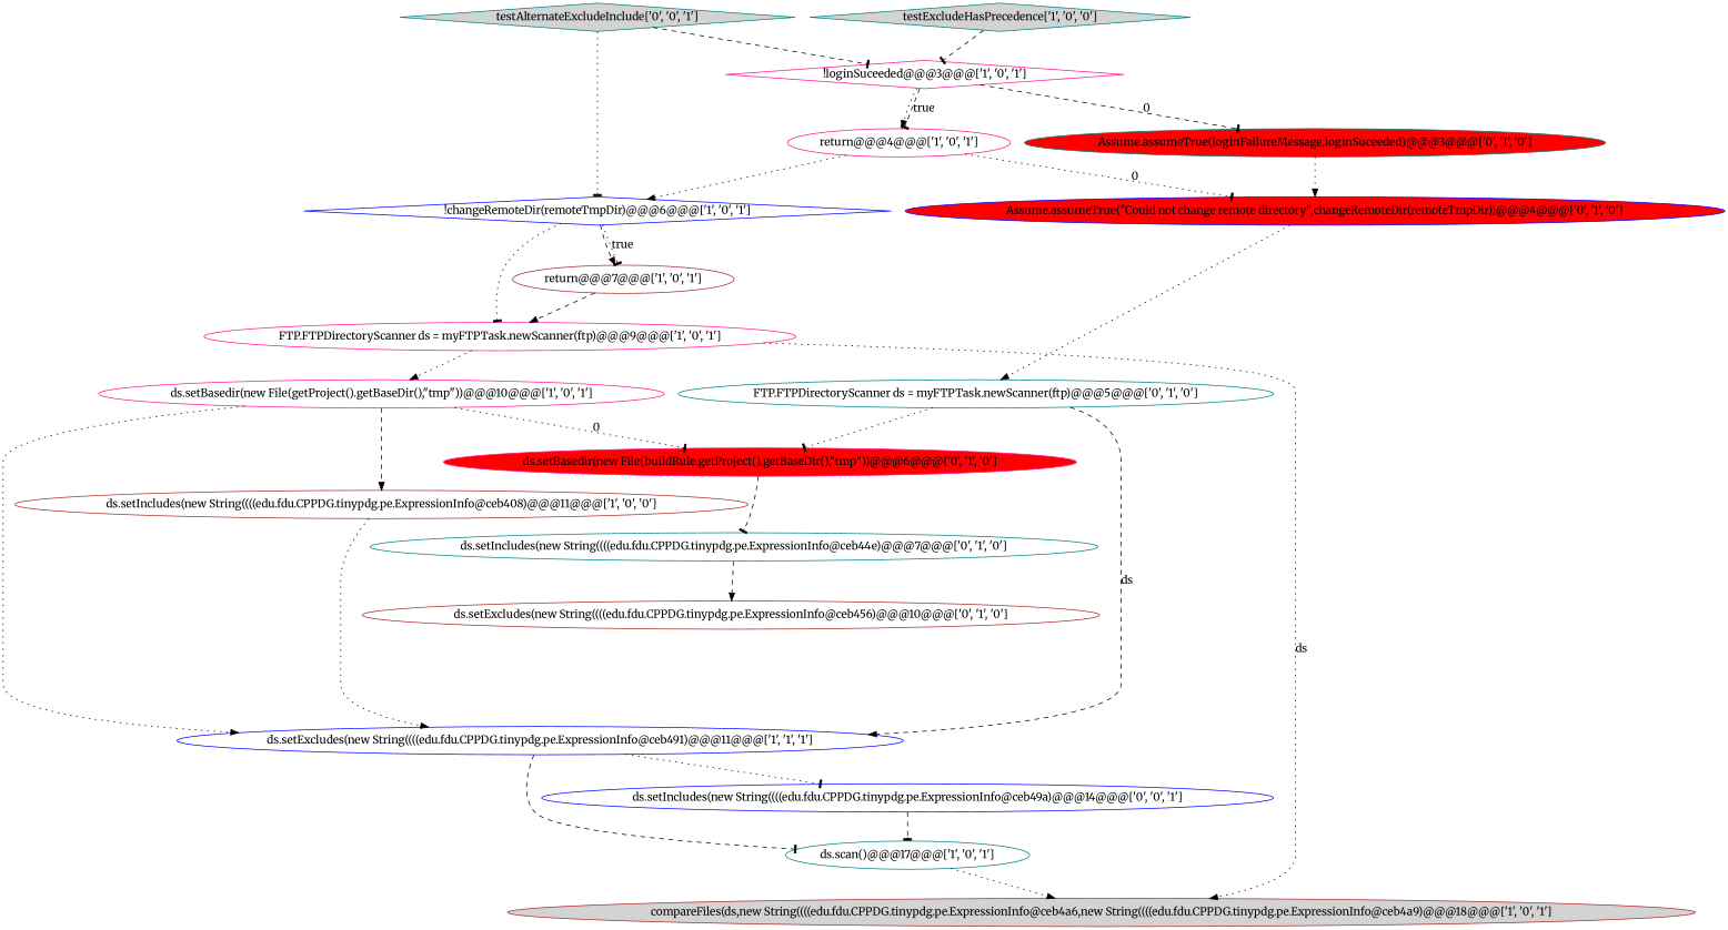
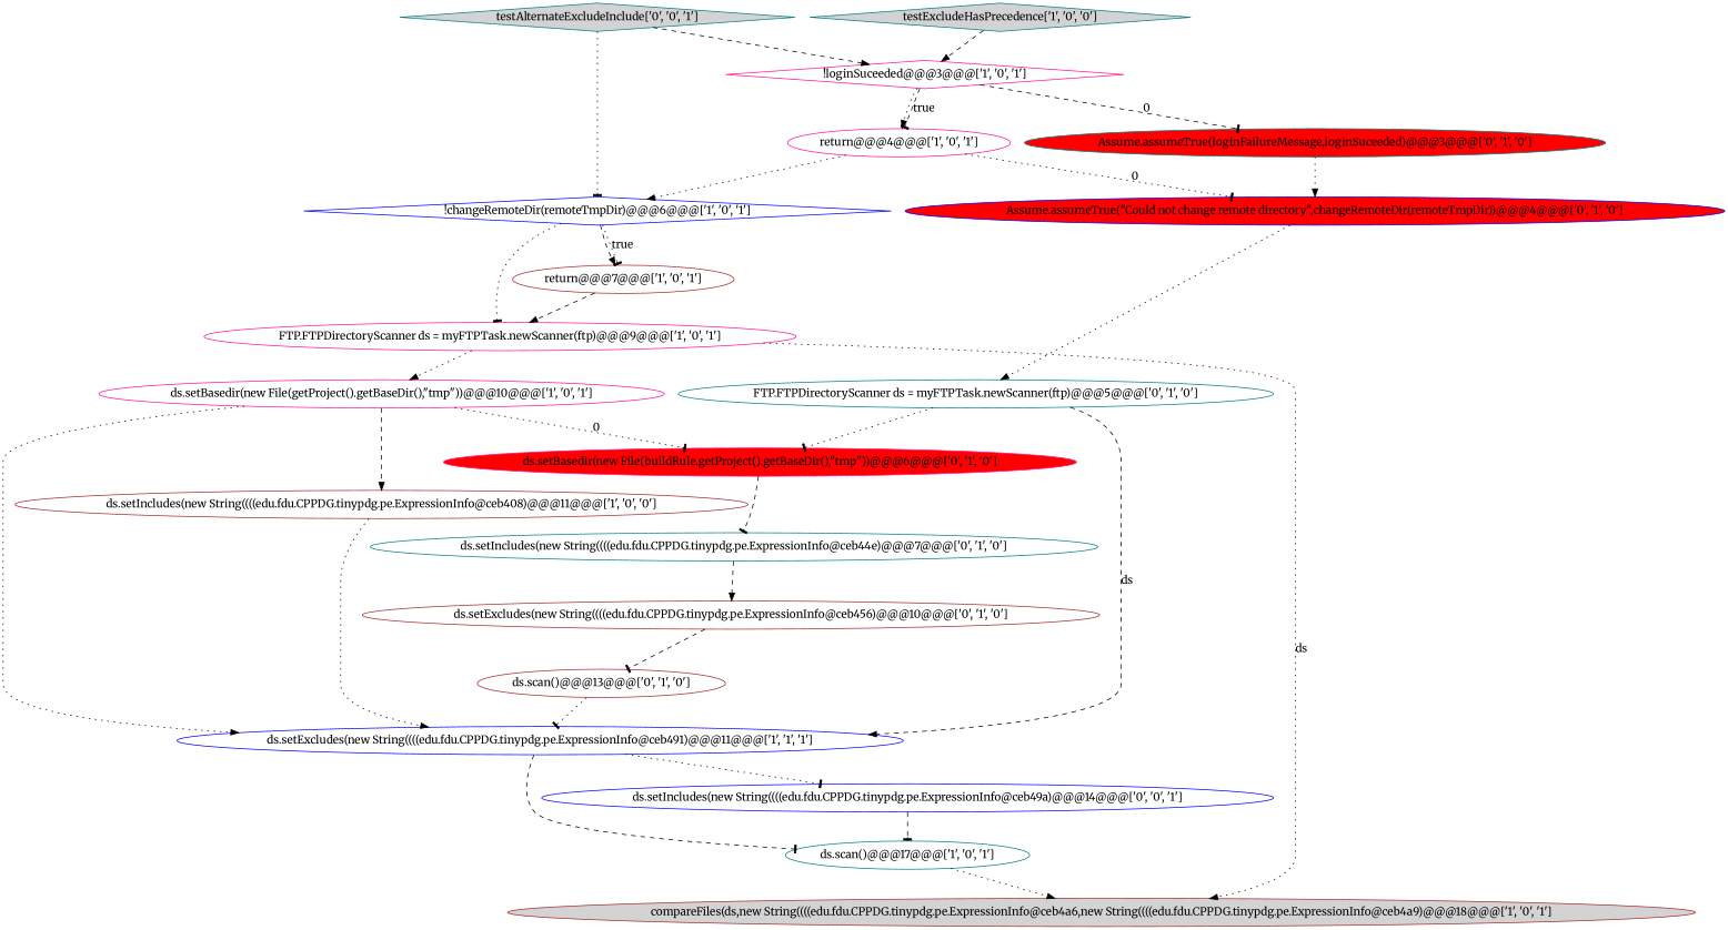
  digraph {
    fontname=Merriweather
    node [color=teal fillcolor=white fontname=Merriweather shape=ellipse style=filled]
    edge [arrowhead=normal fontname=Merriweather style=dotted]
    n1 [label="ds.scan()@@@17@@@['1', '0', '1']"]
    n2 [color=brown fillcolor=lightgray label="compareFiles(ds,new String((((edu.fdu.CPPDG.tinypdg.pe.ExpressionInfo@ceb4a6,new String((((edu.fdu.CPPDG.tinypdg.pe.ExpressionInfo@ceb4a9)@@@18@@@['1', '0', '1']"]
    n3 [fillcolor=red label="Assume.assumeTrue(loginFailureMessage,loginSuceeded)@@@3@@@['0', '1', '0']"]
    n4 [color=blue fillcolor=red label="Assume.assumeTrue(\"Could not change remote directory\",changeRemoteDir(remoteTmpDir))@@@4@@@['0', '1', '0']"]
    n5 [color=brown label="ds.setExcludes(new String((((edu.fdu.CPPDG.tinypdg.pe.ExpressionInfo@ceb456)@@@10@@@['0', '1', '0']"]
+   n6 [color=brown label="ds.scan()@@@13@@@['0', '1', '0']"]
    n7 [color=blue label="ds.setExcludes(new String((((edu.fdu.CPPDG.tinypdg.pe.ExpressionInfo@ceb491)@@@11@@@['1', '1', '1']"]
    n8 [color=deeppink label="ds.setBasedir(new File(getProject().getBaseDir(),\"tmp\"))@@@10@@@['1', '0', '1']"]
    n9 [color=brown label="ds.setIncludes(new String((((edu.fdu.CPPDG.tinypdg.pe.ExpressionInfo@ceb408)@@@11@@@['1', '0', '0']"]
    n10 [color=deeppink fillcolor=red label="ds.setBasedir(new File(buildRule.getProject().getBaseDir(),\"tmp\"))@@@6@@@['0', '1', '0']"]
    n11 [color=blue label="ds.setIncludes(new String((((edu.fdu.CPPDG.tinypdg.pe.ExpressionInfo@ceb49a)@@@14@@@['0', '0', '1']"]
    n12 [label="ds.setIncludes(new String((((edu.fdu.CPPDG.tinypdg.pe.ExpressionInfo@ceb44e)@@@7@@@['0', '1', '0']"]
    n13 [label="FTP.FTPDirectoryScanner ds = myFTPTask.newScanner(ftp)@@@5@@@['0', '1', '0']"]
    n14 [color=deeppink label="return@@@4@@@['1', '0', '1']"]
    n15 [color=blue label="!changeRemoteDir(remoteTmpDir)@@@6@@@['1', '0', '1']" shape=diamond]
    n16 [color=deeppink label="FTP.FTPDirectoryScanner ds = myFTPTask.newScanner(ftp)@@@9@@@['1', '0', '1']"]
    n17 [color=brown label="return@@@7@@@['1', '0', '1']"]
    n18 [fillcolor=lightgray label="testAlternateExcludeInclude['0', '0', '1']" shape=diamond]
    n19 [color=deeppink label="!loginSuceeded@@@3@@@['1', '0', '1']" shape=diamond]
    n20 [fillcolor=lightgray label="testExcludeHasPrecedence['1', '0', '0']" shape=diamond]
    n1 -> n2
    n3 -> n4
    n4 -> n13
+   n5 -> n6 [arrowhead=tee style=dashed]
+   n6 -> n7 [arrowhead=tee]
    n7 -> n1 [arrowhead=tee style=dashed]
    n7 -> n11 [arrowhead=tee]
    n8 -> n7
    n8 -> n9 [style=dashed]
    n8 -> n10 [arrowhead=tee label=0]
    n9 -> n7
    n10 -> n12 [arrowhead=tee style=dashed]
    n11 -> n1 [arrowhead=tee style=dashed]
    n12 -> n5 [style=dashed]
    n13 -> n7 [label=ds style=dashed]
    n13 -> n10 [arrowhead=tee]
    n14 -> n4 [arrowhead=tee label=0]
    n14 -> n15
    n15 -> n16 [arrowhead=tee]
    n15 -> n17 [style=dashed]
    n15 -> n17 [arrowhead=tee label=true]
    n16 -> n2 [label=ds]
    n16 -> n8
    n17 -> n16 [style=dashed]
    n18 -> n15 [arrowhead=tee]
-   n18 -> n19 [arrowhead=tee style=dashed]
+   n18 -> n19 [style=dashed]
    n19 -> n3 [arrowhead=tee label=0 style=dashed]
    n19 -> n14
    n19 -> n14 [arrowhead=tee label=true style=dashed]
-   n20 -> n19 [arrowhead=tee style=dashed]
+   n20 -> n19 [style=dashed]
  }
